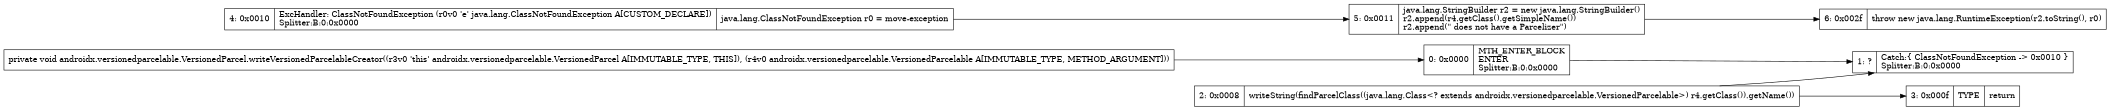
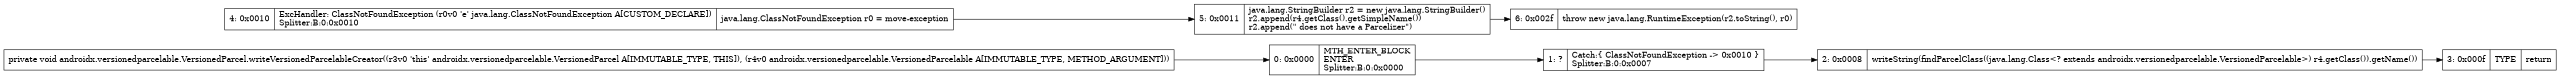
  digraph {
    rankdir=LR
    node [shape=record]
    n1 [label="{0\:\ 0x0000|MTH_ENTER_BLOCK\lENTER\lSplitter:B:0:0x0000\l}"]
-   n2 [label="{1\:\ ?|Catch:\{ ClassNotFoundException \-\> 0x0010 \}\lSplitter:B:0:0x0000\l}"]
+   n2 [label="{1\:\ ?|Catch:\{ ClassNotFoundException \-\> 0x0010 \}\lSplitter:B:0:0x0007\l}"]
    n3 [label="{2\:\ 0x0008|writeString(findParcelClass((java.lang.Class\<? extends androidx.versionedparcelable.VersionedParcelable\>) r4.getClass()).getName())\l}"]
-   n4 [label="{4\:\ 0x0010|ExcHandler: ClassNotFoundException (r0v0 'e' java.lang.ClassNotFoundException A[CUSTOM_DECLARE])\lSplitter:B:0:0x0000\l|java.lang.ClassNotFoundException r0 = move\-exception\l}"]
+   n4 [label="{4\:\ 0x0010|ExcHandler: ClassNotFoundException (r0v0 'e' java.lang.ClassNotFoundException A[CUSTOM_DECLARE])\lSplitter:B:0:0x0010\l|java.lang.ClassNotFoundException r0 = move\-exception\l}"]
    n5 [label="{5\:\ 0x0011|java.lang.StringBuilder r2 = new java.lang.StringBuilder()\lr2.append(r4.getClass().getSimpleName())\lr2.append(\" does not have a Parcelizer\")\l}"]
    n6 [label="{3\:\ 0x000f|TYPE\l|return\l}"]
    n7 [label="{6\:\ 0x002f|throw new java.lang.RuntimeException(r2.toString(), r0)\l}"]
    n8 [label="{private void androidx.versionedparcelable.VersionedParcel.writeVersionedParcelableCreator((r3v0 'this' androidx.versionedparcelable.VersionedParcel A[IMMUTABLE_TYPE, THIS]), (r4v0 androidx.versionedparcelable.VersionedParcelable A[IMMUTABLE_TYPE, METHOD_ARGUMENT])) }"]
    n1 -> n2
-   n3 -> n2
+   n2 -> n3
    n3 -> n6
    n4 -> n5
    n5 -> n7
    n8 -> n1
  }
